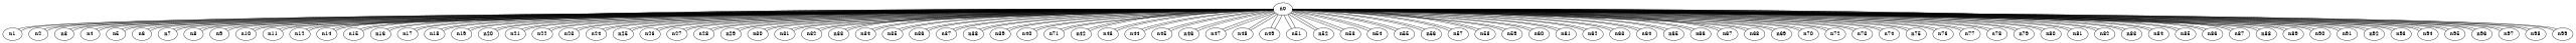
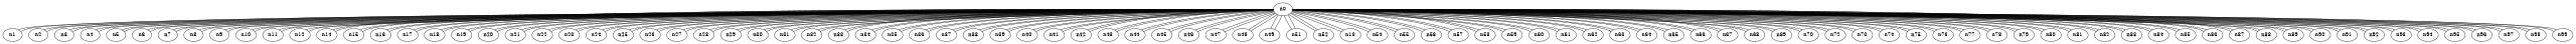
  graph {
    n0
    n1
    n2
    n3
    n4
    n5
    n6
    n7
    n8
    n9
    n10
    n11
    n12
    n14
    n15
    n16
    n17
    n18
    n19
    n20
    n21
    n22
    n23
    n24
    n25
    n26
    n27
    n28
    n29
    n30
    n31
    n32
    n33
    n34
    n35
    n36
    n37
    n38
    n39
    n40
-   n41 [label=n71]
+   n41
    n42
    n43
    n44
    n45
    n46
    n47
    n48
    n49
    n51
    n52
-   n53
+   n53 [label=n13]
    n54
    n55
    n56
    n57
    n58
    n59
    n60
    n61
    n62
    n63
    n64
    n65
    n66
    n67
    n68
    n69
    n70
    n72
    n73
    n74
    n75
    n76
    n77
    n78
    n79
    n80
    n81
    n82
    n83
    n84
    n85
    n86
    n87
    n88
    n89
    n90
    n91
    n92
    n93
    n94
    n95
    n96
    n97
    n98
    n99
    n0 -- n1
    n0 -- n2
    n0 -- n3
    n0 -- n4
    n0 -- n5
    n0 -- n6
    n0 -- n7
    n0 -- n8
    n0 -- n9
    n0 -- n10
    n0 -- n11
    n0 -- n12
    n0 -- n14
    n0 -- n15
    n0 -- n16
    n0 -- n17
    n0 -- n18
    n0 -- n19
    n0 -- n20
    n0 -- n21
    n0 -- n22
    n0 -- n23
    n0 -- n24
    n0 -- n25
    n0 -- n26
    n0 -- n27
    n0 -- n28
    n0 -- n29
    n0 -- n30
    n0 -- n31
    n0 -- n32
    n0 -- n33
    n0 -- n34
    n0 -- n35
    n0 -- n36
    n0 -- n37
    n0 -- n38
    n0 -- n39
    n0 -- n40
    n0 -- n41
    n0 -- n42
    n0 -- n43
    n0 -- n44
    n0 -- n45
    n0 -- n46
    n0 -- n47
    n0 -- n48
    n0 -- n49
    n0 -- n51
    n0 -- n52
    n0 -- n53
    n0 -- n54
    n0 -- n55
    n0 -- n56
    n0 -- n57
    n0 -- n58
    n0 -- n59
    n0 -- n60
    n0 -- n61
    n0 -- n62
    n0 -- n63
    n0 -- n64
    n0 -- n65
    n0 -- n66
    n0 -- n67
    n0 -- n68
    n0 -- n69
    n0 -- n70
    n0 -- n72
    n0 -- n73
    n0 -- n74
    n0 -- n75
    n0 -- n76
    n0 -- n77
    n0 -- n78
    n0 -- n79
    n0 -- n80
    n0 -- n81
    n0 -- n82
    n0 -- n83
    n0 -- n84
    n0 -- n85
    n0 -- n86
    n0 -- n87
    n0 -- n88
    n0 -- n89
    n0 -- n90
    n0 -- n91
    n0 -- n92
    n0 -- n93
    n0 -- n94
    n0 -- n95
    n0 -- n96
    n0 -- n97
    n0 -- n98
    n0 -- n99
    n1 -- n0
    n2 -- n0
    n3 -- n0
    n4 -- n0
    n5 -- n0
    n6 -- n0
    n7 -- n0
    n8 -- n0
    n9 -- n0
    n10 -- n0
    n11 -- n0
    n12 -- n0
    n14 -- n0
    n15 -- n0
    n16 -- n0
    n17 -- n0
    n18 -- n0
    n19 -- n0
    n20 -- n0
    n21 -- n0
    n22 -- n0
    n23 -- n0
    n24 -- n0
    n25 -- n0
    n26 -- n0
    n27 -- n0
    n28 -- n0
    n29 -- n0
    n30 -- n0
    n31 -- n0
    n32 -- n0
    n33 -- n0
    n34 -- n0
    n35 -- n0
    n36 -- n0
    n37 -- n0
    n38 -- n0
    n39 -- n0
    n40 -- n0
    n41 -- n0
    n42 -- n0
    n43 -- n0
    n44 -- n0
    n45 -- n0
    n46 -- n0
    n47 -- n0
    n48 -- n0
    n49 -- n0
    n51 -- n0
    n52 -- n0
    n53 -- n0
    n54 -- n0
    n55 -- n0
    n56 -- n0
    n57 -- n0
    n58 -- n0
    n59 -- n0
    n60 -- n0
    n61 -- n0
    n62 -- n0
    n63 -- n0
    n64 -- n0
    n65 -- n0
    n66 -- n0
    n67 -- n0
    n68 -- n0
    n69 -- n0
    n70 -- n0
    n72 -- n0
    n73 -- n0
    n74 -- n0
    n75 -- n0
    n76 -- n0
    n77 -- n0
    n78 -- n0
    n79 -- n0
    n80 -- n0
    n81 -- n0
    n82 -- n0
    n83 -- n0
    n84 -- n0
    n85 -- n0
    n86 -- n0
    n87 -- n0
    n88 -- n0
    n89 -- n0
    n90 -- n0
    n91 -- n0
    n92 -- n0
    n93 -- n0
    n94 -- n0
    n95 -- n0
    n96 -- n0
    n97 -- n0
    n98 -- n0
    n99 -- n0
  }
